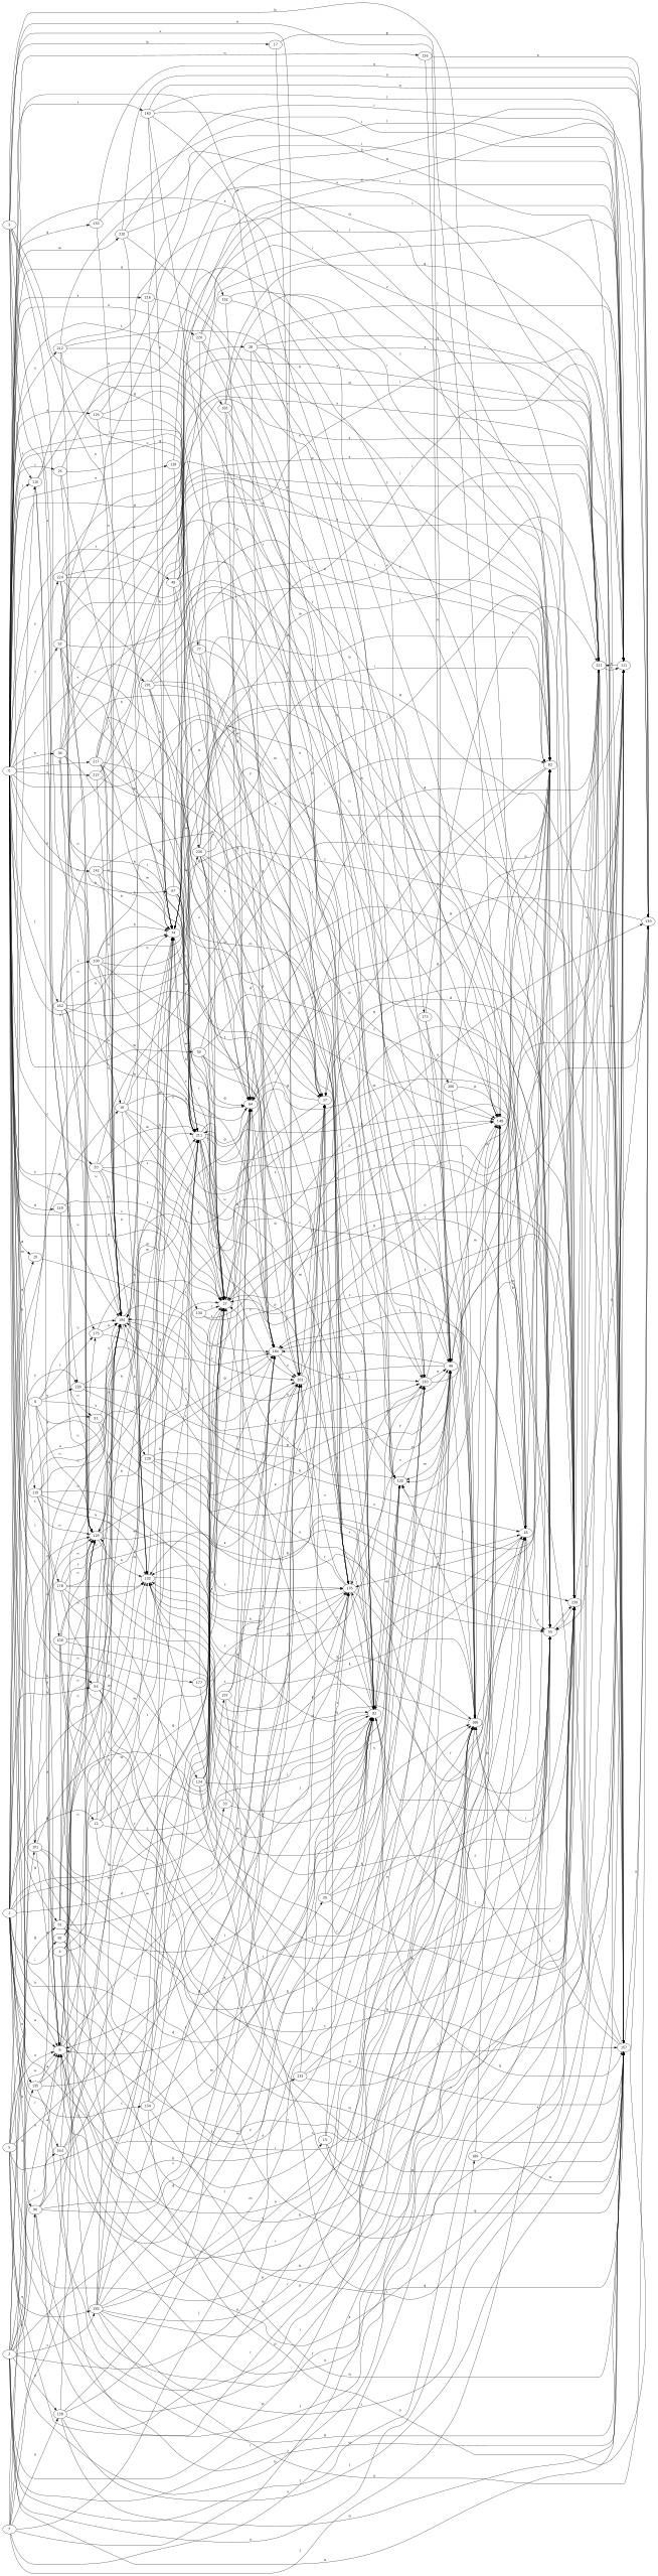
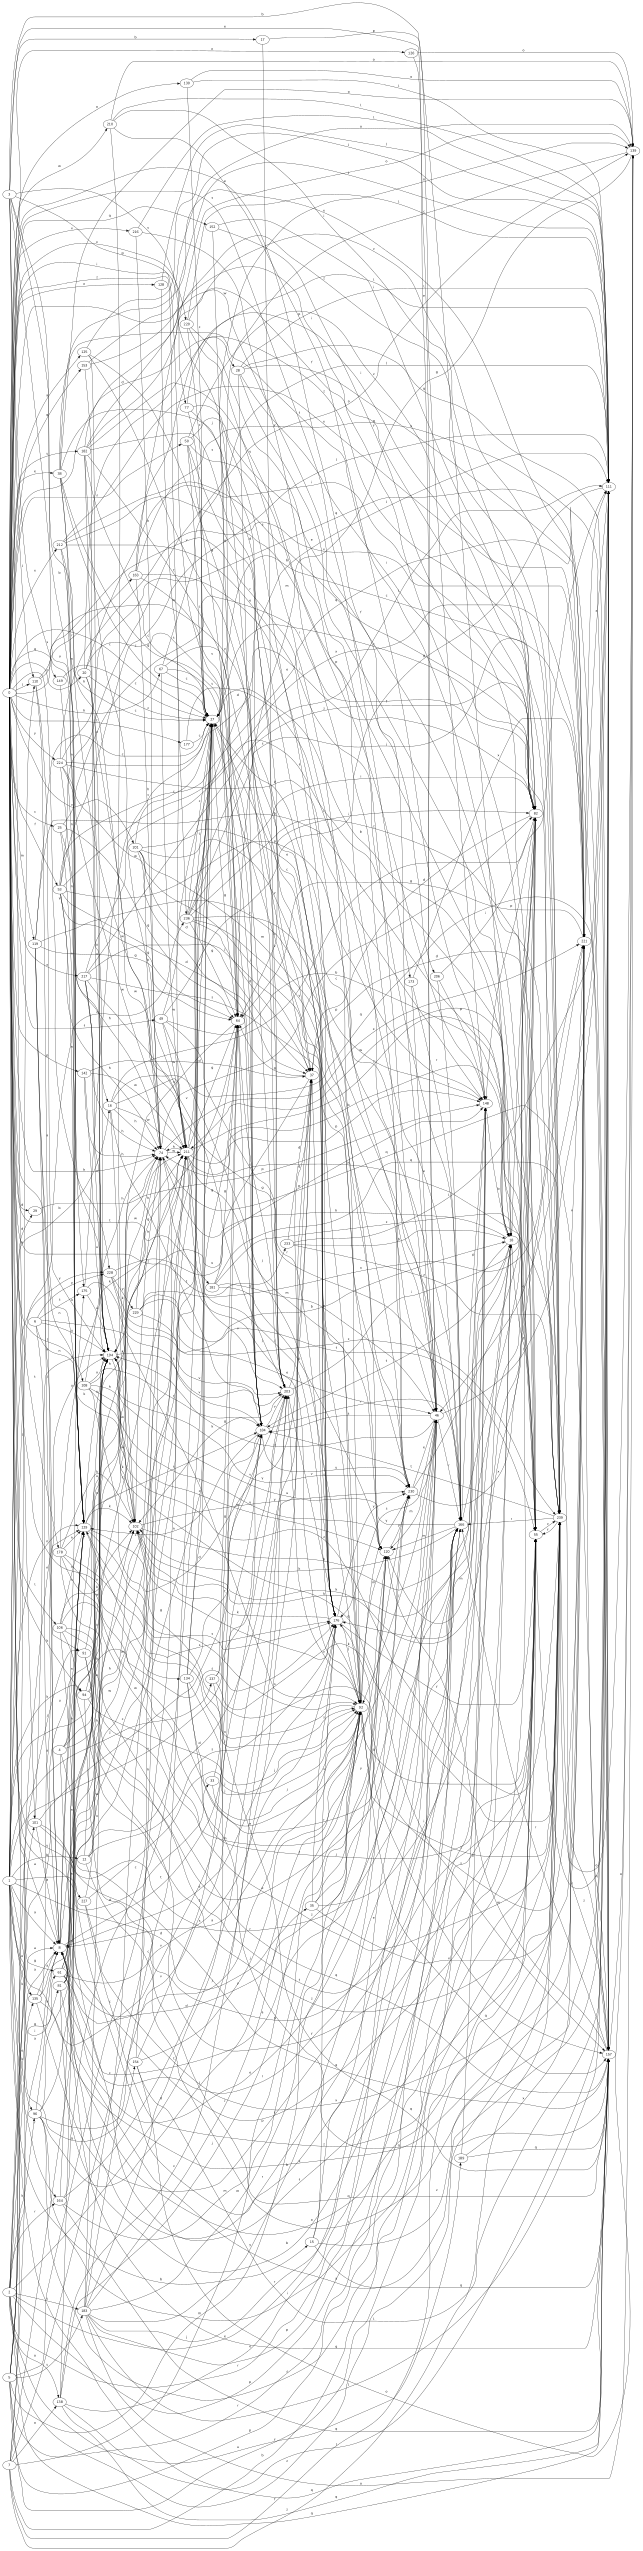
  strict digraph {
    fontname=Nunito
    rankdir=LR
    node [fontname=Nunito]
    edge [fontname=Nunito]
    0
    8
    20
    25
    27
    28
    29
    38
    46
    49
    50
    53
    55
    61
    67
    74
    77
    91
    94
    106
    108
    110
    119
    125
    126
    128
    130
    134
    142
    149
    152
    153
    163
    173
    177
    178
    181
    182
    201
    206
    210
    212
    216
    217
    220
    224
    227
    228
    233
    236
    129
    166
    194
    102
    184
    230
    211
    239
    82
    64
    18
    139
    157
    221
    111
    148
    92
    120
    176
    37
    203
    1
    12
    15
    16
    33
    35
    81
    96
    135
    154
    164
    237
    2
    138
    183
    189
    3
    17
    101
    175
    4
    5
    6
    229
    7
    0 -> 8 [label=a]
    0 -> 20 [label=c]
    0 -> 25 [label=c]
    0 -> 27 [label=c]
    0 -> 28 [label=d]
    0 -> 29 [label=d]
    0 -> 38 [label=e]
    0 -> 46 [label=e]
    0 -> 49 [label=f]
    0 -> 50 [label=f]
    0 -> 53 [label=f]
    0 -> 55 [label=f]
    0 -> 61 [label=g]
    0 -> 67 [label=h]
    0 -> 74 [label=h]
    0 -> 77 [label=i]
    0 -> 91 [label=j]
    0 -> 94 [label=k]
    0 -> 106 [label=l]
-   182 -> 108 [label=l]
+   0 -> 108 [label=l]
    0 -> 110 [label=l]
    0 -> 119 [label=m]
    0 -> 125 [label=a]
    0 -> 126 [label=n]
    0 -> 128 [label=n]
    0 -> 130 [label=o]
    0 -> 134 [label=o]
    0 -> 142 [label=p]
    0 -> 149 [label=q]
    0 -> 152 [label=q]
    0 -> 153 [label=q]
    0 -> 163 [label=r]
    0 -> 173 [label=s]
    0 -> 177 [label=t]
    0 -> 178 [label=t]
    0 -> 181 [label=t]
    0 -> 182 [label=t]
    0 -> 201 [label=v]
    0 -> 206 [label=w]
    0 -> 210 [label=w]
    0 -> 212 [label=x]
    0 -> 216 [label=x]
    0 -> 217 [label=x]
    0 -> 220 [label=x]
    0 -> 224 [label=y]
    0 -> 227 [label=y]
    0 -> 228 [label=y]
    0 -> 233 [label=z]
    0 -> 236 [label=z]
    8 -> 129 [label=n]
    8 -> 166 [label=r]
    8 -> 194 [label=u]
    8 -> 102 [label=k]
    8 -> 184 [label=t]
    8 -> 230 [label=y]
    20 -> 27 [label=c]
    20 -> 194 [label=u]
    20 -> 184 [label=t]
    20 -> 211 [label=w]
    20 -> 239 [label=z]
    20 -> 82 [label=i]
    25 -> 74 [label=h]
    25 -> 129 [label=n]
    25 -> 82 [label=i]
    25 -> 64 [label=g]
    27 -> 64 [label=g]
    27 -> 18 [label=b]
    27 -> 139 [label=o]
    28 -> 55 [label=f]
    28 -> 184 [label=t]
    28 -> 82 [label=i]
    28 -> 157 [label=q]
    28 -> 221 [label=x]
    28 -> 111 [label=l]
    29 -> 148 [label=p]
    38 -> 27 [label=c]
    38 -> 55 [label=f]
    38 -> 129 [label=n]
    38 -> 211 [label=w]
    38 -> 64 [label=g]
    38 -> 139 [label=o]
    38 -> 221 [label=x]
    38 -> 92 [label=j]
    46 -> 166 [label=r]
    46 -> 194 [label=u]
    46 -> 184 [label=t]
    46 -> 111 [label=l]
    46 -> 92 [label=j]
    46 -> 120 [label=m]
    46 -> 176 [label=s]
    49 -> 211 [label=w]
    49 -> 82 [label=i]
    49 -> 18 [label=b]
    49 -> 111 [label=l]
    49 -> 92 [label=j]
    49 -> 176 [label=s]
    50 -> 27 [label=c]
    50 -> 55 [label=f]
    50 -> 239 [label=z]
    50 -> 64 [label=g]
    50 -> 148 [label=p]
    50 -> 176 [label=s]
    53 -> 55 [label=f]
    53 -> 74 [label=h]
    53 -> 129 [label=n]
    53 -> 64 [label=g]
    53 -> 139 [label=o]
    53 -> 157 [label=q]
    53 -> 111 [label=l]
    53 -> 148 [label=p]
    53 -> 37 [label=d]
    55 -> 74 [label=h]
    55 -> 211 [label=w]
    55 -> 239 [label=z]
    55 -> 92 [label=j]
    61 -> 46 [label=e]
    61 -> 74 [label=h]
    61 -> 129 [label=n]
    61 -> 211 [label=w]
    61 -> 157 [label=q]
    61 -> 92 [label=j]
    61 -> 176 [label=s]
    67 -> 27 [label=c]
    67 -> 184 [label=t]
    67 -> 211 [label=w]
    67 -> 111 [label=l]
    67 -> 37 [label=d]
    74 -> 211 [label=w]
    74 -> 82 [label=i]
    74 -> 157 [label=q]
    74 -> 221 [label=x]
    74 -> 92 [label=j]
    77 -> 27 [label=c]
    77 -> 82 [label=i]
    77 -> 176 [label=s]
    77 -> 37 [label=d]
    91 -> 46 [label=e]
    91 -> 55 [label=f]
    91 -> 194 [label=u]
    94 -> 194 [label=u]
    94 -> 211 [label=w]
    94 -> 157 [label=q]
    94 -> 92 [label=j]
    94 -> 176 [label=s]
    106 -> 46 [label=e]
    106 -> 55 [label=f]
    106 -> 129 [label=n]
    106 -> 102 [label=k]
    106 -> 239 [label=z]
    106 -> 157 [label=q]
    106 -> 120 [label=m]
    108 -> 74 [label=h]
    108 -> 194 [label=u]
    108 -> 184 [label=t]
    108 -> 239 [label=z]
    108 -> 157 [label=q]
    108 -> 92 [label=j]
    108 -> 120 [label=m]
    110 -> 8 [label=a]
    110 -> 166 [label=r]
    110 -> 194 [label=u]
    110 -> 230 [label=y]
    119 -> 8 [label=a]
    119 -> 27 [label=c]
    119 -> 129 [label=n]
    119 -> 166 [label=r]
    119 -> 102 [label=k]
    119 -> 64 [label=g]
    119 -> 18 [label=b]
    125 -> 194 [label=u]
    125 -> 111 [label=l]
    125 -> 37 [label=d]
    125 -> 203 [label=v]
    126 -> 46 [label=e]
    126 -> 139 [label=o]
    128 -> 211 [label=w]
    128 -> 111 [label=l]
    130 -> 27 [label=c]
    130 -> 139 [label=o]
    130 -> 111 [label=l]
    134 -> 27 [label=c]
    134 -> 166 [label=r]
    134 -> 184 [label=t]
    134 -> 64 [label=g]
    134 -> 157 [label=q]
    134 -> 92 [label=j]
    142 -> 74 [label=h]
    142 -> 194 [label=u]
    142 -> 211 [label=w]
    142 -> 37 [label=d]
    149 -> 27 [label=c]
    149 -> 129 [label=n]
    152 -> 55 [label=f]
    152 -> 82 [label=i]
    152 -> 64 [label=g]
    153 -> 194 [label=u]
    153 -> 139 [label=o]
    153 -> 111 [label=l]
    163 -> 46 [label=e]
    163 -> 74 [label=h]
    163 -> 139 [label=o]
    163 -> 157 [label=q]
    163 -> 111 [label=l]
    163 -> 203 [label=v]
    173 -> 46 [label=e]
    173 -> 166 [label=r]
    173 -> 221 [label=x]
    177 -> 27 [label=c]
    177 -> 166 [label=r]
    178 -> 55 [label=f]
    178 -> 129 [label=n]
    178 -> 102 [label=k]
    178 -> 239 [label=z]
    178 -> 64 [label=g]
    178 -> 157 [label=q]
    178 -> 176 [label=s]
    181 -> 46 [label=e]
    181 -> 239 [label=z]
    181 -> 64 [label=g]
    181 -> 157 [label=q]
    181 -> 120 [label=p]
    182 -> 27 [label=c]
    182 -> 55 [label=f]
    182 -> 194 [label=u]
    182 -> 184 [label=t]
    182 -> 230 [label=y]
    182 -> 211 [label=w]
    182 -> 239 [label=z]
    182 -> 82 [label=i]
    182 -> 176 [label=s]
    201 -> 27 [label=c]
    201 -> 46 [label=e]
    201 -> 74 [label=h]
    201 -> 184 [label=t]
    201 -> 230 [label=y]
    201 -> 92 [label=j]
    201 -> 120 [label=m]
    206 -> 166 [label=r]
    206 -> 82 [label=i]
    206 -> 148 [label=p]
    210 -> 102 [label=k]
    210 -> 82 [label=i]
    210 -> 139 [label=o]
    210 -> 111 [label=l]
    210 -> 148 [label=p]
    212 -> 27 [label=c]
    212 -> 46 [label=e]
    212 -> 129 [label=n]
    212 -> 82 [label=i]
    212 -> 18 [label=b]
    212 -> 221 [label=x]
    216 -> 74 [label=h]
    216 -> 230 [label=y]
    216 -> 111 [label=l]
    217 -> 74 [label=h]
    217 -> 194 [label=u]
    217 -> 102 [label=k]
    217 -> 239 [label=z]
    217 -> 221 [label=x]
    217 -> 92 [label=j]
    217 -> 176 [label=s]
    217 -> 203 [label=v]
    220 -> 27 [label=c]
    220 -> 46 [label=e]
    220 -> 239 [label=z]
    220 -> 111 [label=l]
    220 -> 120 [label=m]
    224 -> 129 [label=n]
    224 -> 211 [label=w]
    224 -> 82 [label=i]
    224 -> 157 [label=q]
    224 -> 221 [label=x]
    224 -> 148 [label=p]
    224 -> 37 [label=d]
    227 -> 194 [label=u]
    227 -> 239 [label=z]
    227 -> 221 [label=x]
    227 -> 92 [label=j]
    228 -> 18 [label=b]
    228 -> 148 [label=p]
    228 -> 203 [label=v]
    233 -> 239 [label=z]
    233 -> 18 [label=b]
    233 -> 111 [label=l]
    233 -> 37 [label=d]
    236 -> 27 [label=c]
    236 -> 230 [label=y]
    236 -> 239 [label=z]
    236 -> 82 [label=i]
    236 -> 64 [label=g]
    236 -> 221 [label=j]
    236 -> 111 [label=l]
    236 -> 148 [label=p]
    236 -> 37 [label=d]
    129 -> 194 [label=u]
    129 -> 102 [label=k]
    129 -> 184 [label=t]
    129 -> 92 [label=j]
    129 -> 176 [label=s]
    129 -> 37 [label=d]
    166 -> 8 [label=a]
    166 -> 27 [label=c]
    166 -> 194 [label=u]
    166 -> 102 [label=k]
    166 -> 82 [label=i]
    166 -> 148 [label=p]
    166 -> 120 [label=m]
    194 -> 102 [label=k]
    194 -> 230 [label=y]
    194 -> 203 [label=v]
    102 -> 74 [label=h]
    102 -> 230 [label=y]
    102 -> 18 [label=b]
    102 -> 157 [label=q]
    184 -> 129 [label=n]
    184 -> 166 [label=r]
    184 -> 230 [label=y]
    184 -> 203 [label=v]
    230 -> 46 [label=e]
    230 -> 82 [label=i]
    230 -> 221 [label=x]
    211 -> 27 [label=c]
    211 -> 74 [label=h]
    211 -> 239 [label=z]
    211 -> 64 [label=g]
    211 -> 18 [label=b]
    211 -> 148 [label=p]
    211 -> 92 [label=j]
    211 -> 120 [label=m]
    211 -> 203 [label=v]
    239 -> 8 [label=a]
    239 -> 27 [label=c]
    239 -> 55 [label=f]
    239 -> 166 [label=r]
    239 -> 102 [label=k]
    239 -> 184 [label=t]
    239 -> 139 [label=o]
    239 -> 221 [label=x]
    239 -> 37 [label=d]
    82 -> 27 [label=c]
    82 -> 102 [label=k]
    82 -> 148 [label=p]
    82 -> 120 [label=m]
    82 -> 37 [label=d]
    64 -> 194 [label=u]
    64 -> 184 [label=t]
    18 -> 55 [label=f]
    18 -> 74 [label=h]
    18 -> 102 [label=k]
    18 -> 184 [label=t]
    18 -> 82 [label=i]
    18 -> 176 [label=s]
    139 -> 27 [label=c]
    139 -> 64 [label=g]
    157 -> 166 [label=r]
    157 -> 239 [label=z]
    157 -> 139 [label=o]
    157 -> 120 [label=m]
    221 -> 64 [label=g]
    221 -> 157 [label=q]
    221 -> 111 [label=l]
    221 -> 176 [label=s]
    111 -> 8 [label=a]
    111 -> 46 [label=e]
    111 -> 55 [label=f]
    111 -> 64 [label=g]
    111 -> 221 [label=x]
    148 -> 18 [label=b]
    92 -> 8 [label=a]
    92 -> 27 [label=c]
    92 -> 129 [label=n]
    92 -> 230 [label=y]
    92 -> 239 [label=z]
    92 -> 157 [label=q]
    92 -> 120 [label=m]
    92 -> 203 [label=v]
    120 -> 194 [label=u]
    120 -> 230 [label=y]
    176 -> 8 [label=a]
    176 -> 27 [label=c]
    176 -> 55 [label=f]
    176 -> 102 [label=k]
    176 -> 230 [label=y]
    176 -> 92 [label=j]
    176 -> 203 [label=v]
    37 -> 194 [label=u]
    37 -> 64 [label=g]
    37 -> 176 [label=s]
    203 -> 102 [label=k]
    203 -> 82 [label=i]
    203 -> 64 [label=g]
    203 -> 37 [label=d]
    1 -> 8 [label=a]
    1 -> 29 [label=d]
    1 -> 94 [label=k]
    1 -> 228 [label=y]
    1 -> 236 [label=z]
    1 -> 129 [label=n]
    1 -> 211 [label=w]
    1 -> 157 [label=q]
    1 -> 221 [label=x]
    1 -> 203 [label=v]
    1 -> 12 [label=b]
    1 -> 15 [label=b]
    1 -> 16 [label=b]
    1 -> 33 [label=d]
    1 -> 35 [label=d]
    1 -> 81 [label=i]
    1 -> 96 [label=k]
    1 -> 135 [label=o]
    1 -> 154 [label=q]
    1 -> 164 [label=r]
    1 -> 237 [label=z]
    12 -> 194 [label=u]
    12 -> 64 [label=g]
    12 -> 111 [label=l]
    12 -> 176 [label=s]
    12 -> 37 [label=d]
    15 -> 46 [label=e]
    15 -> 239 [label=z]
    15 -> 157 [label=q]
    15 -> 176 [label=s]
    16 -> 74 [label=h]
    16 -> 166 [label=r]
    16 -> 102 [label=k]
    16 -> 184 [label=t]
    16 -> 211 [label=w]
    16 -> 157 [label=q]
    16 -> 111 [label=l]
    33 -> 64 [label=g]
    33 -> 92 [label=j]
    35 -> 230 [label=y]
    35 -> 82 [label=i]
    35 -> 221 [label=x]
    35 -> 92 [label=j]
    35 -> 176 [label=s]
    81 -> 74 [label=h]
    81 -> 129 [label=n]
    81 -> 166 [label=r]
    81 -> 102 [label=k]
    81 -> 211 [label=w]
    81 -> 18 [label=b]
    96 -> 8 [label=a]
    96 -> 27 [label=c]
    96 -> 55 [label=f]
    96 -> 211 [label=w]
    96 -> 82 [label=i]
    96 -> 92 [label=j]
    96 -> 203 [label=v]
    135 -> 8 [label=a]
    135 -> 27 [label=c]
    135 -> 194 [label=u]
    135 -> 148 [label=p]
    135 -> 203 [label=v]
    154 -> 74 [label=h]
    154 -> 184 [label=t]
    154 -> 139 [label=o]
    154 -> 111 [label=l]
    154 -> 92 [label=j]
    164 -> 27 [label=c]
    164 -> 129 [label=n]
    164 -> 157 [label=q]
    164 -> 120 [label=m]
    164 -> 37 [label=d]
    237 -> 64 [label=g]
    237 -> 157 [label=q]
    237 -> 176 [label=s]
    237 -> 203 [label=v]
    2 -> 8 [label=a]
    2 -> 46 [label=e]
    2 -> 61 [label=g]
    2 -> 166 [label=r]
    2 -> 194 [label=u]
    2 -> 239 [label=z]
    2 -> 157 [label=q]
    2 -> 148 [label=p]
    2 -> 37 [label=d]
    2 -> 96 [label=k]
    2 -> 135 [label=o]
    2 -> 164 [label=r]
    2 -> 138 [label=o]
    2 -> 183 [label=t]
    2 -> 189 [label=u]
    138 -> 46 [label=e]
    138 -> 129 [label=n]
    138 -> 157 [label=q]
    138 -> 111 [label=l]
    138 -> 92 [label=j]
    138 -> 203 [label=v]
    183 -> 27 [label=c]
    183 -> 166 [label=r]
    183 -> 194 [label=u]
    183 -> 184 [label=t]
    183 -> 230 [label=y]
    183 -> 211 [label=w]
    183 -> 139 [label=o]
    183 -> 111 [label=l]
    183 -> 148 [label=p]
    183 -> 92 [label=j]
    183 -> 120 [label=m]
    189 -> 157 [label=q]
    189 -> 221 [label=x]
    189 -> 148 [label=p]
    3 -> 46 [label=e]
    3 -> 74 [label=h]
    3 -> 110 [label=l]
    3 -> 194 [label=u]
    3 -> 64 [label=g]
    3 -> 18 [label=b]
    3 -> 203 [label=v]
    3 -> 16 [label=b]
    3 -> 17 [label=b]
    3 -> 101 [label=k]
    3 -> 175 [label=s]
    17 -> 148 [label=p]
    17 -> 203 [label=v]
    101 -> 8 [label=a]
    101 -> 166 [label=r]
    101 -> 194 [label=u]
    101 -> 184 [label=t]
    101 -> 18 [label=b]
    175 -> 27 [label=c]
    175 -> 194 [label=u]
    175 -> 184 [label=t]
    4 -> 27 [label=c]
    4 -> 55 [label=f]
    4 -> 74 [label=h]
    4 -> 211 [label=w]
    4 -> 18 [label=b]
    4 -> 175 [label=s]
    5 -> 8 [label=a]
    5 -> 27 [label=c]
    5 -> 55 [label=f]
    5 -> 91 [label=j]
    5 -> 110 [label=l]
    5 -> 129 [label=n]
    5 -> 166 [label=r]
    5 -> 148 [label=p]
    5 -> 120 [label=m]
    5 -> 183 [label=t]
    6 -> 8 [label=a]
    6 -> 228 [label=y]
    6 -> 129 [label=n]
    6 -> 194 [label=u]
    6 -> 92 [label=j]
    6 -> 175 [label=s]
-   6 -> 229 [label=y]
+   228 -> 229 [label=y]
    229 -> 46 [label=e]
    229 -> 55 [label=f]
    229 -> 74 [label=h]
    229 -> 239 [label=z]
    229 -> 221 [label=x]
    7 -> 8 [label=a]
    7 -> 27 [label=c]
    7 -> 55 [label=f]
    7 -> 211 [label=w]
    7 -> 239 [label=z]
    7 -> 18 [label=b]
    7 -> 92 [label=j]
    7 -> 138 [label=o]
    7 -> 101 [label=k]
  }
